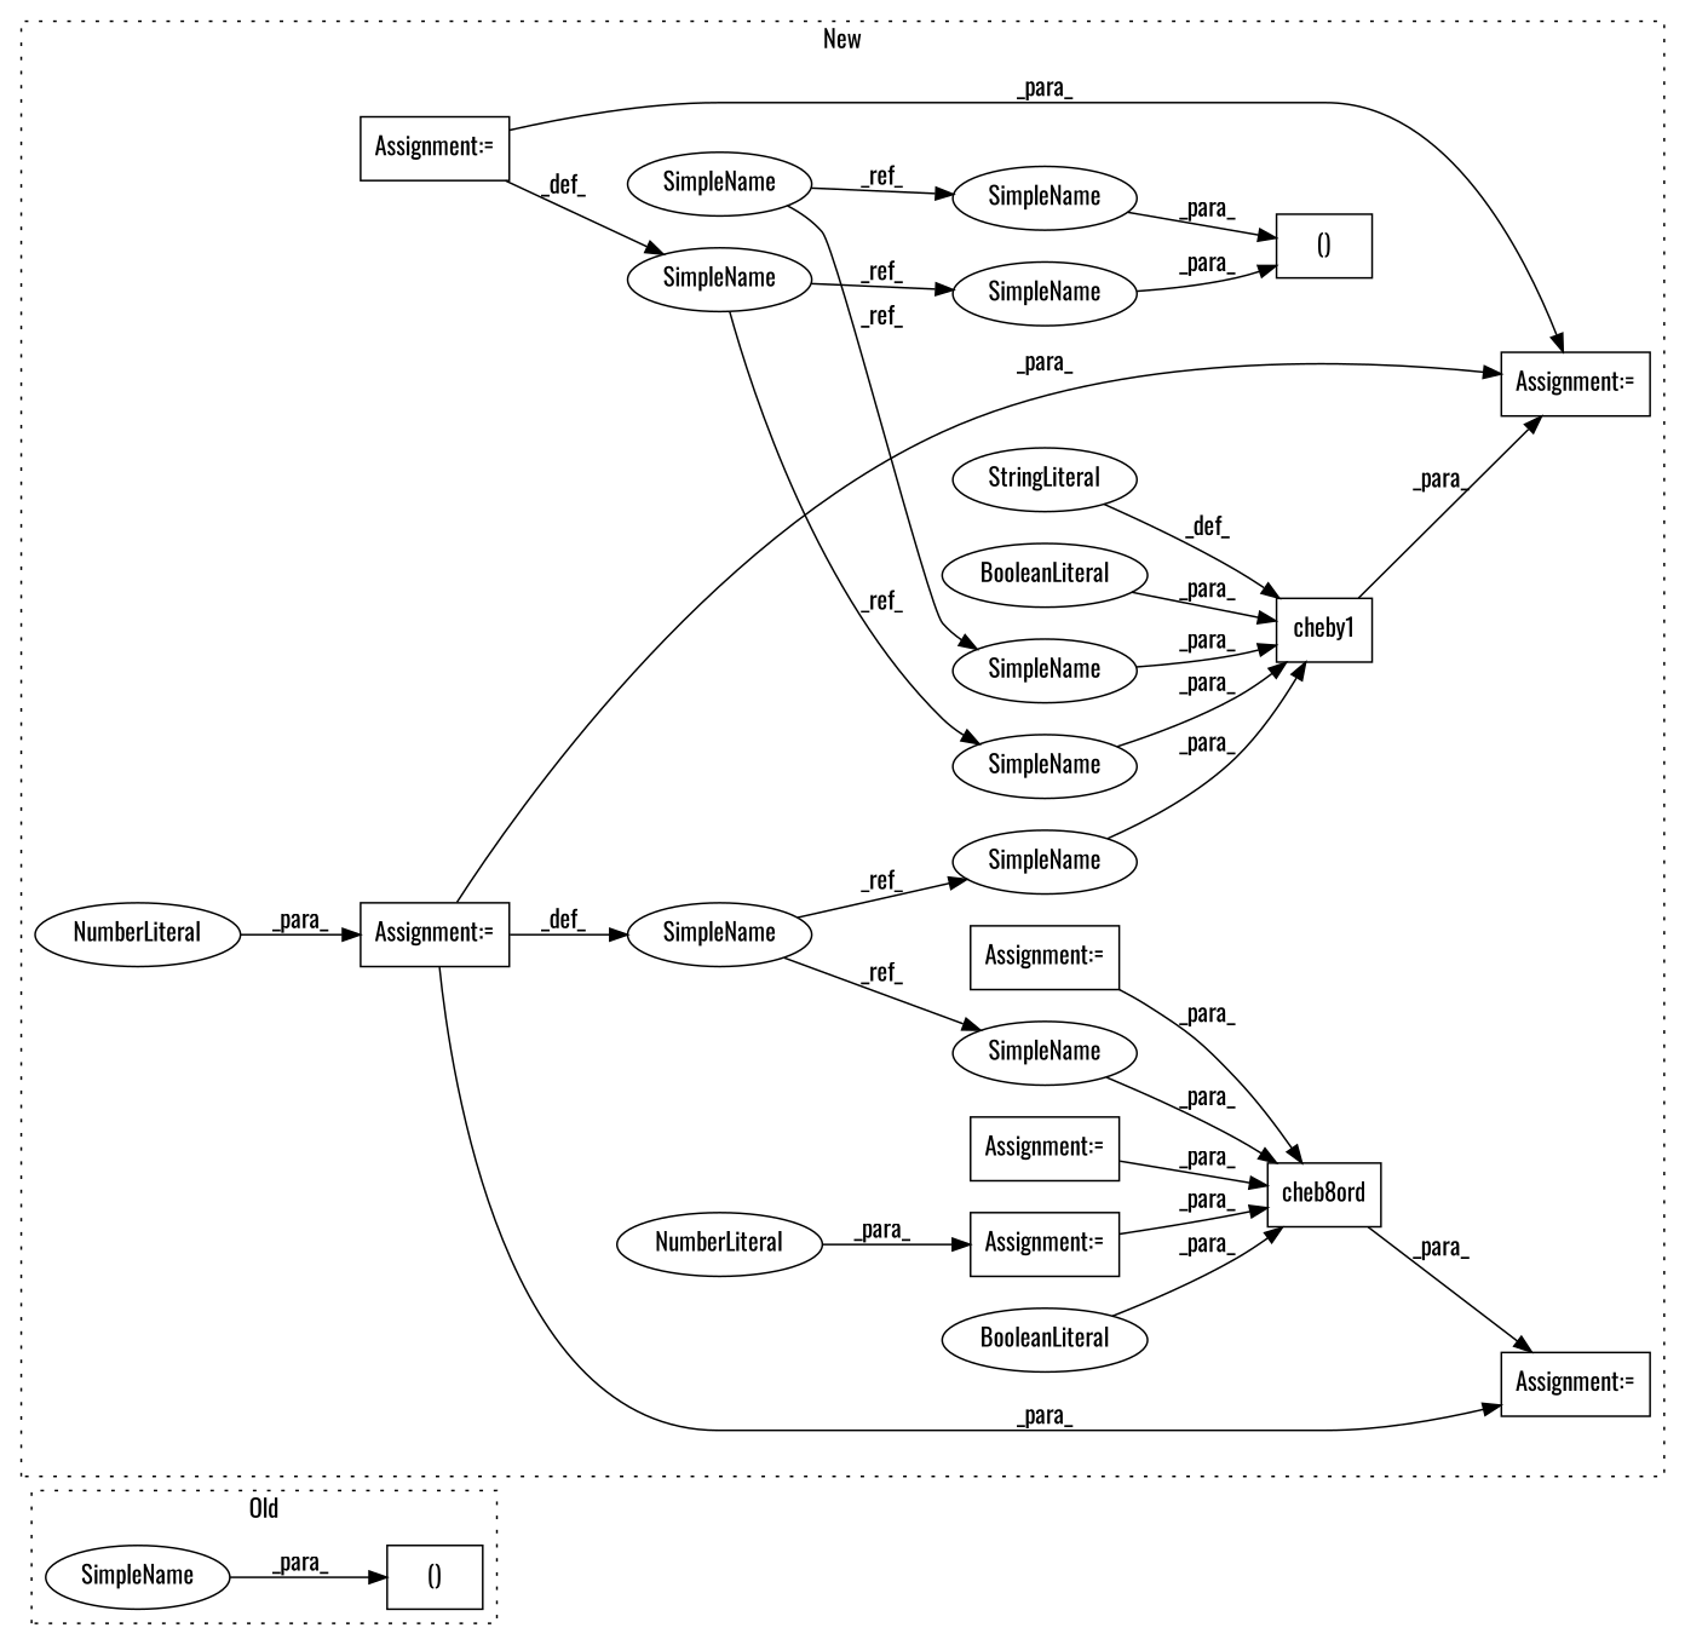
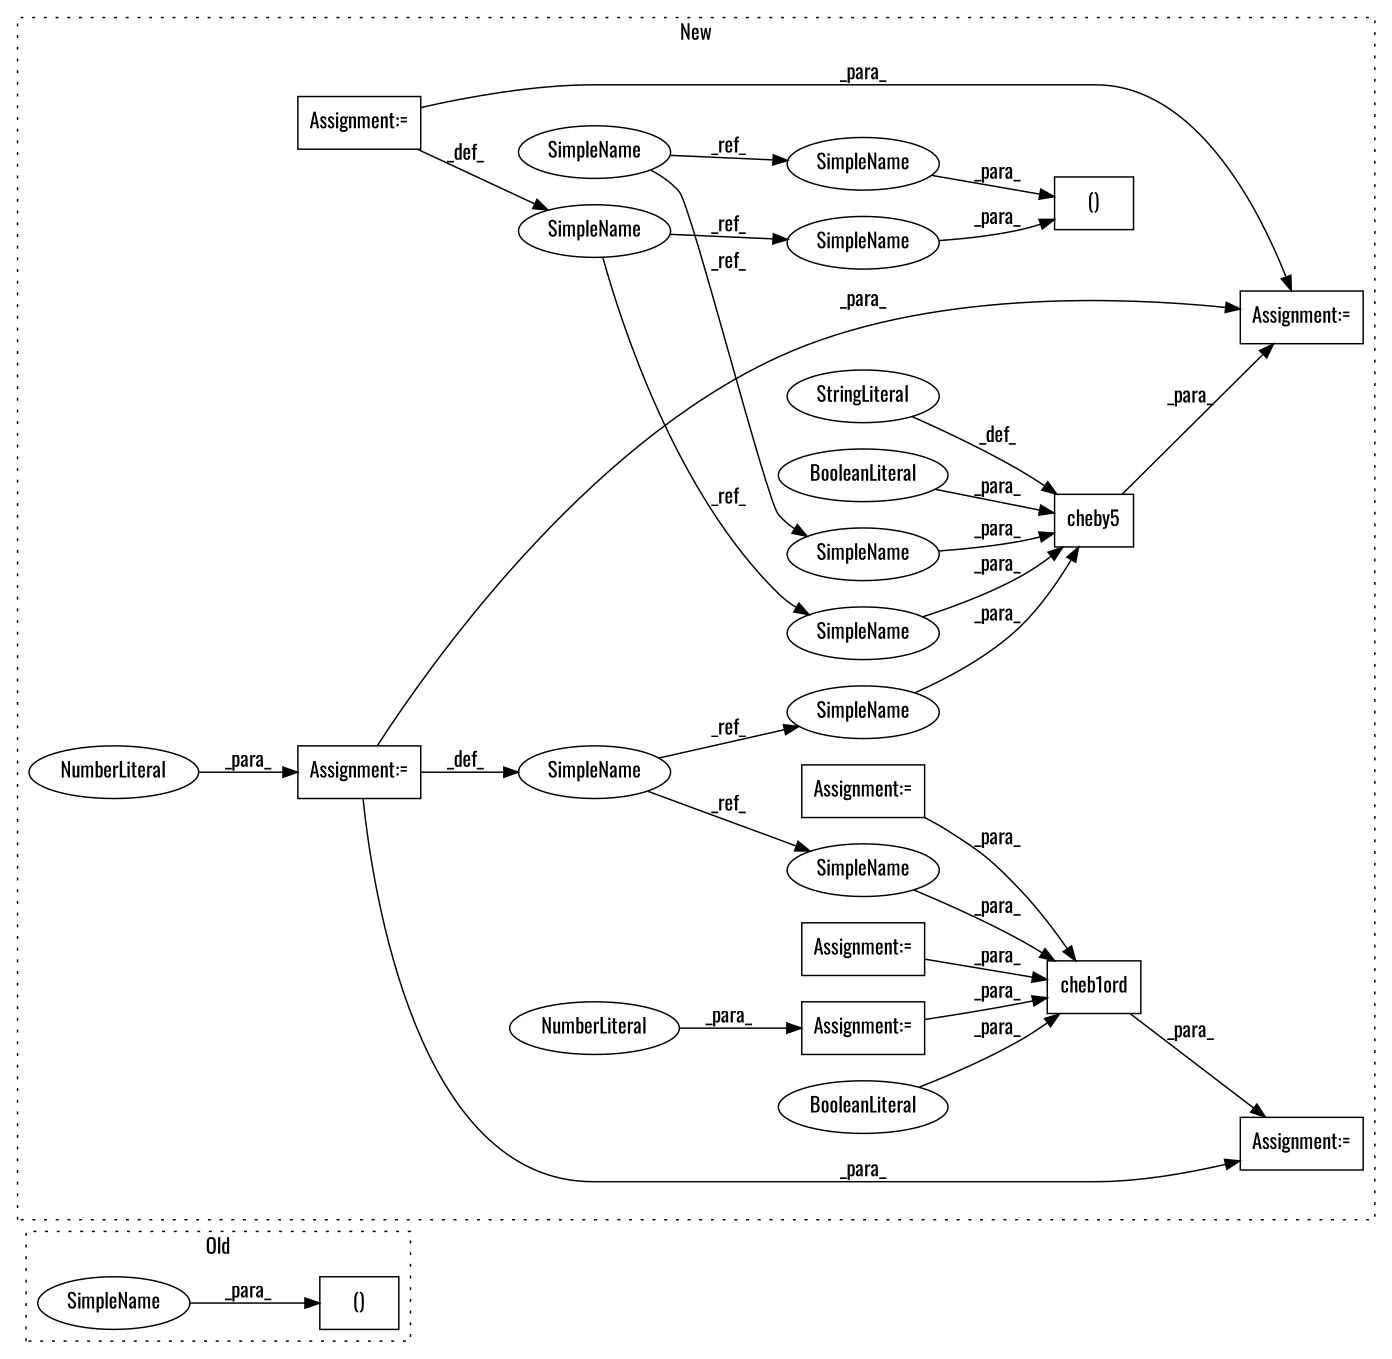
  digraph {
    fontname=Oswald
    rankdir=LR
    node [a=42 fontname=Oswald l=2 s=8976 shape=ellipse]
    edge [fontname=Oswald]
    n1 [a=106 l=16 label="()" s=6858 shape=box]
    n2 [label=SimpleName s=6872]
-   n3 [a=32 l="9,1" label=cheb8ord s="9063,9089" shape=box]
+   n3 [a=32 l="9,1" label=cheb1ord s="9063,9089" shape=box]
    n4 [a=9 l=5 label=BooleanLiteral s=9084]
    n5 [a=7 l=1 label="Assignment:=" s=9021 shape=box]
-   n6 [a=32 l="7,1" label=cheby1 s="9118,9144" shape=box]
+   n6 [a=32 l="7,1" label=cheby5 s="9118,9144" shape=box]
    n7 [a=34 l=1 label=NumberLiteral s=9022]
    n8 [l=1 label=SimpleName]
    n9 [a=106 l=16 label="()" s=9045 shape=box]
    n10 [label=SimpleName s=8914]
    n11 [a=9 l=5 label=BooleanLiteral s=9139]
    n12 [label=SimpleName s=9019]
    n13 [a=7 label="Assignment:=" s=9061 shape=box]
    n14 [a=7 l=1 label="Assignment:=" shape=box]
    n15 [a=45 l=5 label=StringLiteral s=9133]
    n16 [a=7 l=1 label="Assignment:=" s=8997 shape=box]
    n17 [a=34 l=3 label=NumberLiteral s=8998]
    n18 [a=7 l=1 label="Assignment:=" s=9009 shape=box]
    n19 [a=7 label="Assignment:=" s=9116 shape=box]
    n20 [a=7 l=1 label="Assignment:=" s=9031 shape=box]
    n21 [l=1 label=SimpleName s=9125]
    n22 [l=1 label=SimpleName s=9045]
    n23 [label=SimpleName s=9059]
    n24 [label=SimpleName s=9130]
    n25 [label=SimpleName s=9078]
    n26 [label=SimpleName s=9127]
    subgraph cluster_1 {
      label=Old
      style=dotted
      n1
      n2
    }
    subgraph cluster_2 {
      label=New
      style=dotted
      n3
      n4
      n5
      n6
      n7
      n8
      n9
      n10
      n11
      n12
      n13
      n14
      n15
      n16
      n17
      n18
      n19
      n20
      n21
      n22
      n23
      n24
      n25
      n26
    }
    n2 -> n1 [label=_para_]
    n3 -> n13 [label=_para_]
    n4 -> n3 [label=_para_]
    n5 -> n12 [label=_def_]
    n5 -> n13 [label=_para_]
    n5 -> n19 [label=_para_]
    n6 -> n19 [label=_para_]
    n7 -> n5 [label=_para_]
    n8 -> n21 [label=_ref_]
    n8 -> n22 [label=_ref_]
    n10 -> n23 [label=_ref_]
    n10 -> n24 [label=_ref_]
    n11 -> n6 [label=_para_]
    n12 -> n25 [label=_ref_]
    n12 -> n26 [label=_ref_]
    n14 -> n8 [label=_def_]
    n14 -> n19 [label=_para_]
    n15 -> n6 [label=_def_]
    n16 -> n3 [label=_para_]
    n17 -> n16 [label=_para_]
    n18 -> n3 [label=_para_]
    n20 -> n3 [label=_para_]
    n21 -> n6 [label=_para_]
    n22 -> n9 [label=_para_]
    n23 -> n9 [label=_para_]
    n24 -> n6 [label=_para_]
    n25 -> n3 [label=_para_]
    n26 -> n6 [label=_para_]
  }
